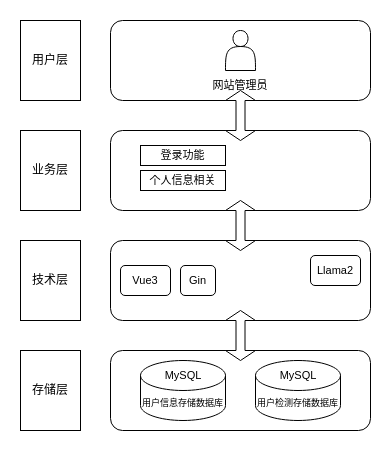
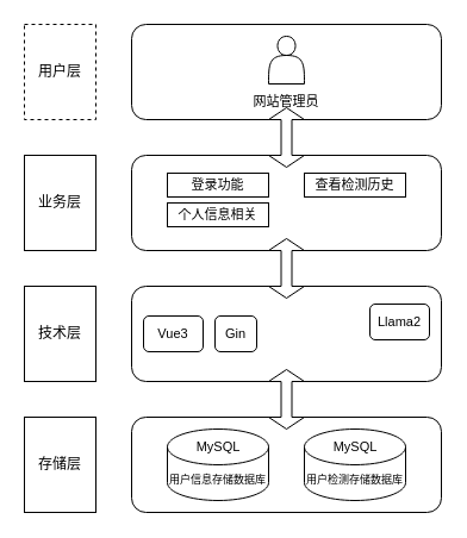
  <mxCell id="0" />
  <mxCell id="1" parent="0" />
- <mxCell id="2" value="用户层" style="rounded=0;whiteSpace=wrap;html=1;" parent="1" vertex="1"><mxGeometry x="20" y="20" width="60" height="80" as="geometry" /></mxCell>
+ <mxCell id="2" value="用户层" style="rounded=0;whiteSpace=wrap;html=1;dashed=1;" parent="1" vertex="1"><mxGeometry x="20" y="20" width="60" height="80" as="geometry" /></mxCell>
  <mxCell id="3" value="业务层" style="rounded=0;whiteSpace=wrap;html=1;" parent="1" vertex="1"><mxGeometry x="20" y="130" width="60" height="80" as="geometry" /></mxCell>
  <mxCell id="4" value="技术层" style="rounded=0;whiteSpace=wrap;html=1;" parent="1" vertex="1"><mxGeometry x="20" y="240" width="60" height="80" as="geometry" /></mxCell>
  <mxCell id="5" value="存储层" style="rounded=0;whiteSpace=wrap;html=1;" parent="1" vertex="1"><mxGeometry x="20" y="350" width="60" height="80" as="geometry" /></mxCell>
  <mxCell id="6" value="" style="rounded=1;whiteSpace=wrap;html=1;" parent="1" vertex="1"><mxGeometry x="110" y="20" width="260" height="80" as="geometry" /></mxCell>
  <mxCell id="7" value="" style="rounded=1;whiteSpace=wrap;html=1;" parent="1" vertex="1"><mxGeometry x="110" y="130" width="260" height="80" as="geometry" /></mxCell>
  <mxCell id="8" value="" style="rounded=1;whiteSpace=wrap;html=1;" parent="1" vertex="1"><mxGeometry x="110" y="240" width="260" height="80" as="geometry" /></mxCell>
  <mxCell id="9" value="" style="rounded=1;whiteSpace=wrap;html=1;" parent="1" vertex="1"><mxGeometry x="110" y="350" width="260" height="80" as="geometry" /></mxCell>
  <mxCell id="10" value="" style="shape=actor;whiteSpace=wrap;html=1;" parent="1" vertex="1"><mxGeometry x="225" y="30" width="30" height="40" as="geometry" /></mxCell>
  <mxCell id="11" value="网站管理员" style="text;html=1;strokeColor=none;fillColor=none;align=center;verticalAlign=middle;whiteSpace=wrap;rounded=0;fontSize=11;" parent="1" vertex="1"><mxGeometry x="210" y="70" width="60" height="30" as="geometry" /></mxCell>
  <mxCell id="12" value="" style="shape=doubleArrow;direction=south;whiteSpace=wrap;html=1;fontSize=11;" parent="1" vertex="1"><mxGeometry x="225" y="90" width="30" height="50" as="geometry" /></mxCell>
  <mxCell id="13" value="" style="shape=doubleArrow;direction=south;whiteSpace=wrap;html=1;fontSize=11;" parent="1" vertex="1"><mxGeometry x="225" y="200" width="30" height="50" as="geometry" /></mxCell>
  <mxCell id="14" value="" style="shape=doubleArrow;direction=south;whiteSpace=wrap;html=1;fontSize=11;" parent="1" vertex="1"><mxGeometry x="225" y="310" width="30" height="50" as="geometry" /></mxCell>
  <mxCell id="15" value="登录功能" style="rounded=0;whiteSpace=wrap;html=1;fontSize=11;" parent="1" vertex="1"><mxGeometry x="140" y="145" width="85" height="20" as="geometry" /></mxCell>
+ <mxCell id="16" value="查看检测历史" style="rounded=0;whiteSpace=wrap;html=1;fontSize=11;" parent="1" vertex="1"><mxGeometry x="255" y="145" width="85" height="20" as="geometry" /></mxCell>
  <mxCell id="17" value="个人信息相关" style="rounded=0;whiteSpace=wrap;html=1;fontSize=11;" parent="1" vertex="1"><mxGeometry x="140" y="170" width="85" height="20" as="geometry" /></mxCell>
  <mxCell id="18" value="Vue3" style="rounded=1;whiteSpace=wrap;html=1;fontSize=11;" parent="1" vertex="1"><mxGeometry x="120" y="265" width="50" height="30" as="geometry" /></mxCell>
  <mxCell id="19" value="Gin" style="rounded=1;whiteSpace=wrap;html=1;fontSize=11;" parent="1" vertex="1"><mxGeometry x="180" y="265" width="35" height="30" as="geometry" /></mxCell>
  <mxCell id="20" value="&lt;div data-docx-has-block-data=&quot;false&quot; data-page-id=&quot;CYwqdr0lgoLU0ax9r77cs2mcnHZ&quot;&gt;&lt;div class=&quot;old-record-id-CO8Cd8ao6o2ORcx43r9cU3Chn1f&quot;&gt;Llama2&lt;/div&gt;&lt;/div&gt;&lt;span class=&quot;lark-record-clipboard&quot; data-lark-record-format=&quot;docx/text&quot; data-lark-record-data=&quot;{&amp;quot;rootId&amp;quot;:&amp;quot;CYwqdr0lgoLU0ax9r77cs2mcnHZ&amp;quot;,&amp;quot;text&amp;quot;:{&amp;quot;initialAttributedTexts&amp;quot;:{&amp;quot;text&amp;quot;:{&amp;quot;0&amp;quot;:&amp;quot;Llama2&amp;quot;},&amp;quot;attribs&amp;quot;:{&amp;quot;0&amp;quot;:&amp;quot;*0+6&amp;quot;}},&amp;quot;apool&amp;quot;:{&amp;quot;numToAttrib&amp;quot;:{&amp;quot;0&amp;quot;:[&amp;quot;author&amp;quot;,&amp;quot;7131269141830320132&amp;quot;]},&amp;quot;nextNum&amp;quot;:1}},&amp;quot;type&amp;quot;:&amp;quot;text&amp;quot;,&amp;quot;referenceRecordMap&amp;quot;:{},&amp;quot;extra&amp;quot;:{&amp;quot;channel&amp;quot;:&amp;quot;saas&amp;quot;,&amp;quot;mention_page_title&amp;quot;:{},&amp;quot;external_mention_url&amp;quot;:{}},&amp;quot;isKeepQuoteContainer&amp;quot;:false,&amp;quot;isFromCode&amp;quot;:false,&amp;quot;selection&amp;quot;:[{&amp;quot;id&amp;quot;:266,&amp;quot;type&amp;quot;:&amp;quot;text&amp;quot;,&amp;quot;selection&amp;quot;:{&amp;quot;start&amp;quot;:17,&amp;quot;end&amp;quot;:23},&amp;quot;recordId&amp;quot;:&amp;quot;CO8Cd8ao6o2ORcx43r9cU3Chn1f&amp;quot;}],&amp;quot;payloadMap&amp;quot;:{},&amp;quot;isCut&amp;quot;:false}&quot;&gt;&lt;/span&gt;" style="rounded=1;whiteSpace=wrap;html=1;fontSize=11;" parent="1" vertex="1"><mxGeometry x="310" y="255" width="50" height="30" as="geometry" /></mxCell>
  <mxCell id="21" value="用户信息存储数据库" style="shape=cylinder3;whiteSpace=wrap;html=1;boundedLbl=1;backgroundOutline=1;size=15;fontSize=9;" parent="1" vertex="1"><mxGeometry x="140" y="360" width="85" height="60" as="geometry" /></mxCell>
  <mxCell id="22" value="MySQL" style="text;html=1;strokeColor=none;fillColor=none;align=center;verticalAlign=middle;whiteSpace=wrap;rounded=0;fontSize=11;" parent="1" vertex="1"><mxGeometry x="152.5" y="360" width="60" height="30" as="geometry" /></mxCell>
  <mxCell id="23" value="用户检测存储数据库" style="shape=cylinder3;whiteSpace=wrap;html=1;boundedLbl=1;backgroundOutline=1;size=15;fontSize=9;" parent="1" vertex="1"><mxGeometry x="255" y="360" width="85" height="60" as="geometry" /></mxCell>
  <mxCell id="24" value="MySQL" style="text;html=1;strokeColor=none;fillColor=none;align=center;verticalAlign=middle;whiteSpace=wrap;rounded=0;fontSize=11;" parent="1" vertex="1"><mxGeometry x="267.5" y="360" width="60" height="30" as="geometry" /></mxCell>
